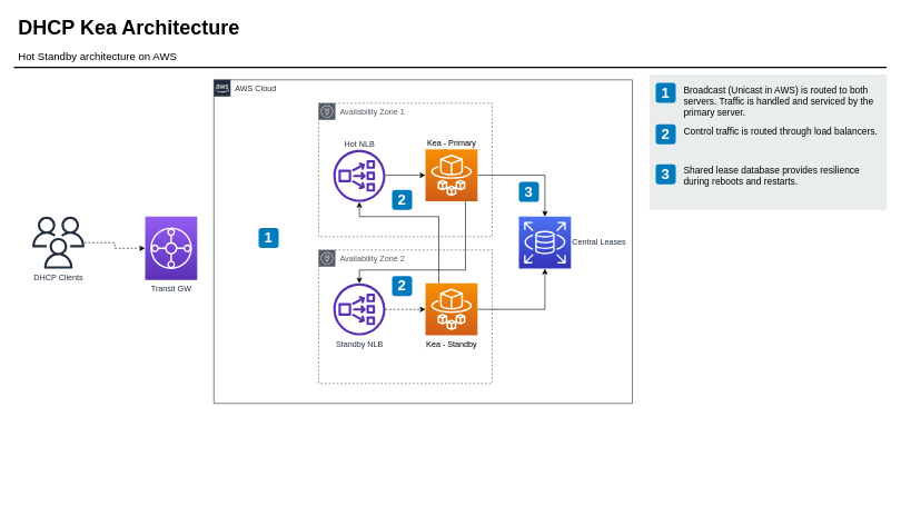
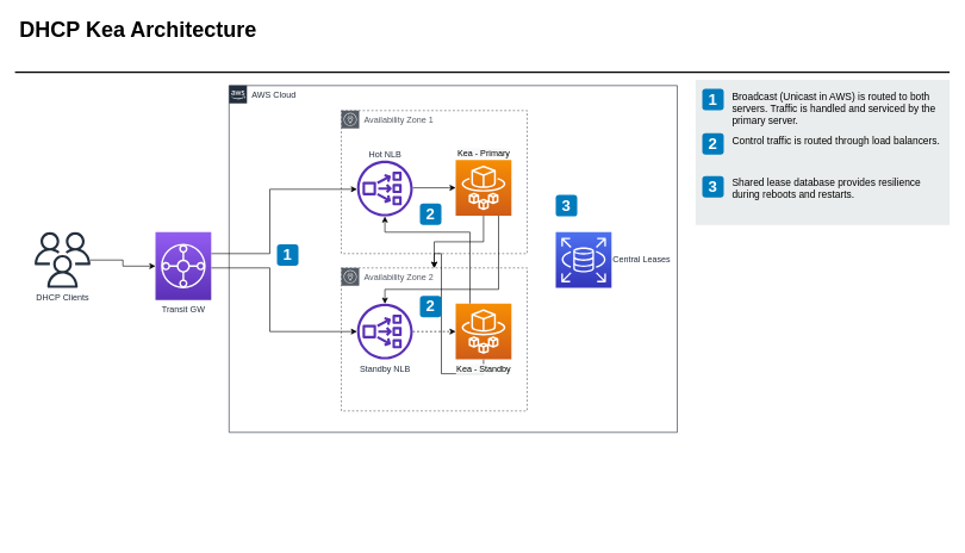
  <mxCell id="0" />
  <mxCell id="1" parent="0" />
  <mxCell id="2" value="AWS Cloud" style="points=[[0,0],[0.25,0],[0.5,0],[0.75,0],[1,0],[1,0.25],[1,0.5],[1,0.75],[1,1],[0.75,1],[0.5,1],[0.25,1],[0,1],[0,0.75],[0,0.5],[0,0.25]];outlineConnect=0;gradientColor=none;html=1;whiteSpace=wrap;fontSize=12;fontStyle=0;shape=mxgraph.aws4.group;grIcon=mxgraph.aws4.group_aws_cloud_alt;strokeColor=#232F3E;fillColor=none;verticalAlign=top;align=left;spacingLeft=30;fontColor=#232F3E;dashed=0;labelBackgroundColor=none;" parent="1" vertex="1"><mxGeometry x="320" y="119" width="627" height="485" as="geometry" /></mxCell>
  <mxCell id="3" value="Availability Zone 2" style="outlineConnect=0;gradientColor=none;html=1;whiteSpace=wrap;fontSize=12;fontStyle=0;shape=mxgraph.aws4.group;grIcon=mxgraph.aws4.group_availability_zone;strokeColor=#545B64;fillColor=none;verticalAlign=top;align=left;spacingLeft=30;fontColor=#545B64;dashed=1;" parent="1" vertex="1"><mxGeometry x="477" y="374" width="260" height="200" as="geometry" /></mxCell>
  <mxCell id="4" value="" style="edgeStyle=elbowEdgeStyle;rounded=0;orthogonalLoop=1;jettySize=auto;html=1;endArrow=open;endFill=0;strokeColor=#545B64;strokeWidth=2;fontSize=14;" parent="1" edge="1"><mxGeometry relative="1" as="geometry"><mxPoint x="538" y="412" as="sourcePoint" /></mxGeometry></mxCell>
  <mxCell id="5" value="" style="edgeStyle=elbowEdgeStyle;rounded=0;orthogonalLoop=1;jettySize=auto;html=1;endArrow=open;endFill=0;strokeColor=#545B64;strokeWidth=2;fontSize=14;" parent="1" edge="1"><mxGeometry relative="1" as="geometry"><mxPoint x="675" y="412" as="sourcePoint" /></mxGeometry></mxCell>
  <mxCell id="6" value="" style="edgeStyle=elbowEdgeStyle;rounded=0;orthogonalLoop=1;jettySize=auto;html=1;endArrow=open;endFill=0;strokeColor=#545B64;strokeWidth=2;fontSize=14;" parent="1" edge="1"><mxGeometry relative="1" as="geometry"><mxPoint x="810" y="265.5" as="targetPoint" /></mxGeometry></mxCell>
  <mxCell id="7" value="" style="edgeStyle=elbowEdgeStyle;rounded=0;orthogonalLoop=1;jettySize=auto;html=1;endArrow=open;endFill=0;strokeColor=#545B64;strokeWidth=2;fontSize=14;" parent="1" edge="1"><mxGeometry relative="1" as="geometry"><mxPoint x="989" y="265.5" as="sourcePoint" /></mxGeometry></mxCell>
  <mxCell id="8" value="" style="edgeStyle=elbowEdgeStyle;rounded=0;orthogonalLoop=1;jettySize=auto;html=1;endArrow=open;endFill=0;strokeColor=#545B64;strokeWidth=2;fontSize=14;" parent="1" edge="1"><mxGeometry relative="1" as="geometry"><Array as="points"><mxPoint x="1158" y="226" /></Array><mxPoint x="1198.5" y="180.5" as="targetPoint" /></mxGeometry></mxCell>
  <mxCell id="9" value="" style="edgeStyle=elbowEdgeStyle;rounded=0;orthogonalLoop=1;jettySize=auto;html=1;endArrow=open;endFill=0;strokeColor=#545B64;strokeWidth=2;fontSize=14;" parent="1" edge="1"><mxGeometry relative="1" as="geometry"><mxPoint x="810" y="412" as="sourcePoint" /></mxGeometry></mxCell>
  <mxCell id="10" value="" style="edgeStyle=elbowEdgeStyle;rounded=0;orthogonalLoop=1;jettySize=auto;html=1;endArrow=open;endFill=0;strokeColor=#545B64;strokeWidth=2;fontSize=14;" parent="1" edge="1"><mxGeometry relative="1" as="geometry"><mxPoint x="989" y="412" as="sourcePoint" /></mxGeometry></mxCell>
  <mxCell id="11" value="" style="edgeStyle=elbowEdgeStyle;rounded=0;orthogonalLoop=1;jettySize=auto;html=1;endArrow=open;endFill=0;strokeColor=#545B64;strokeWidth=2;fontSize=14;" parent="1" edge="1"><mxGeometry relative="1" as="geometry"><mxPoint x="950" y="373" as="sourcePoint" /></mxGeometry></mxCell>
  <mxCell id="12" value="" style="edgeStyle=elbowEdgeStyle;rounded=0;orthogonalLoop=1;jettySize=auto;html=1;endArrow=open;endFill=0;strokeColor=#545B64;strokeWidth=2;fontSize=14;" parent="1" edge="1"><mxGeometry relative="1" as="geometry"><mxPoint x="950" y="451" as="sourcePoint" /></mxGeometry></mxCell>
  <mxCell id="13" value="" style="edgeStyle=elbowEdgeStyle;rounded=0;orthogonalLoop=1;jettySize=auto;html=1;endArrow=open;endFill=0;strokeColor=#545B64;strokeWidth=2;fontSize=14;" parent="1" edge="1"><mxGeometry relative="1" as="geometry"><Array as="points"><mxPoint x="1067" y="596" /></Array><mxPoint x="1198" y="596" as="targetPoint" /></mxGeometry></mxCell>
  <mxCell id="14" value="" style="edgeStyle=elbowEdgeStyle;rounded=0;orthogonalLoop=1;jettySize=auto;html=1;endArrow=open;endFill=0;strokeColor=#545B64;strokeWidth=2;fontSize=14;" parent="1" edge="1"><mxGeometry relative="1" as="geometry"><mxPoint x="538" y="593.5" as="sourcePoint" /></mxGeometry></mxCell>
  <mxCell id="15" value="" style="edgeStyle=elbowEdgeStyle;rounded=0;orthogonalLoop=1;jettySize=auto;html=1;endArrow=open;endFill=0;strokeColor=#545B64;strokeWidth=2;fontSize=14;" parent="1" edge="1"><mxGeometry relative="1" as="geometry"><mxPoint x="636" y="451" as="targetPoint" /></mxGeometry></mxCell>
  <mxCell id="16" value="" style="edgeStyle=elbowEdgeStyle;rounded=0;orthogonalLoop=1;jettySize=auto;html=1;endArrow=open;endFill=0;strokeColor=#545B64;strokeWidth=2;fontSize=14;" parent="1" edge="1"><mxGeometry relative="1" as="geometry"><mxPoint x="1237" y="711.5" as="targetPoint" /></mxGeometry></mxCell>
  <mxCell id="17" value="" style="edgeStyle=elbowEdgeStyle;rounded=0;orthogonalLoop=1;jettySize=auto;html=1;endArrow=open;endFill=0;strokeColor=#545B64;strokeWidth=2;fontSize=14;" parent="1" edge="1"><mxGeometry relative="1" as="geometry"><mxPoint x="989" y="750.5" as="targetPoint" /></mxGeometry></mxCell>
  <mxCell id="18" value="" style="rounded=0;whiteSpace=wrap;html=1;fillColor=#EAEDED;fontSize=22;fontColor=#FFFFFF;strokeColor=none;labelBackgroundColor=none;" parent="1" vertex="1"><mxGeometry x="972.5" y="111" width="355.5" height="203" as="geometry" /></mxCell>
  <mxCell id="19" value="1" style="rounded=1;whiteSpace=wrap;html=1;fillColor=#007CBD;strokeColor=none;fontColor=#FFFFFF;fontStyle=1;fontSize=22;labelBackgroundColor=none;" parent="1" vertex="1"><mxGeometry x="982" y="123.5" width="30" height="30" as="geometry" /></mxCell>
  <mxCell id="20" value="2" style="rounded=1;whiteSpace=wrap;html=1;fillColor=#007CBD;strokeColor=none;fontColor=#FFFFFF;fontStyle=1;fontSize=22;labelBackgroundColor=none;" parent="1" vertex="1"><mxGeometry x="982" y="185.5" width="30" height="30" as="geometry" /></mxCell>
  <mxCell id="21" value="3" style="rounded=1;whiteSpace=wrap;html=1;fillColor=#007CBD;strokeColor=none;fontColor=#FFFFFF;fontStyle=1;fontSize=22;labelBackgroundColor=none;" parent="1" vertex="1"><mxGeometry x="982" y="245.5" width="30" height="30" as="geometry" /></mxCell>
  <mxCell id="22" value="DHCP Kea Architecture" style="text;html=1;resizable=0;points=[];autosize=1;align=left;verticalAlign=top;spacingTop=-4;fontSize=30;fontStyle=1;labelBackgroundColor=none;" parent="1" vertex="1"><mxGeometry x="24.5" y="20.5" width="350" height="40" as="geometry" /></mxCell>
- <mxCell id="23" value="Hot Standby architecture on AWS" style="text;html=1;resizable=0;points=[];autosize=1;align=left;verticalAlign=top;spacingTop=-4;fontSize=16;labelBackgroundColor=none;" parent="1" vertex="1"><mxGeometry x="24.5" y="70.5" width="250" height="20" as="geometry" /></mxCell>
  <mxCell id="24" value="" style="line;strokeWidth=2;html=1;fontSize=14;labelBackgroundColor=none;" parent="1" vertex="1"><mxGeometry x="20.5" y="95.5" width="1307.5" height="10" as="geometry" /></mxCell>
  <mxCell id="25" value="&lt;span&gt;Broadcast (Unicast in AWS) is routed to both servers. Traffic is handled and serviced by the primary server.&lt;/span&gt;" style="text;html=1;align=left;verticalAlign=top;spacingTop=-4;fontSize=14;labelBackgroundColor=none;whiteSpace=wrap;" parent="1" vertex="1"><mxGeometry x="1021.5" y="123" width="305.5" height="51" as="geometry" /></mxCell>
  <mxCell id="26" value="&lt;span&gt;Control traffic is routed through load balancers.&lt;/span&gt;" style="text;html=1;align=left;verticalAlign=top;spacingTop=-4;fontSize=14;labelBackgroundColor=none;whiteSpace=wrap;" parent="1" vertex="1"><mxGeometry x="1021.5" y="186" width="306.5" height="28" as="geometry" /></mxCell>
  <mxCell id="27" value="&lt;span&gt;Shared lease database provides resilience during reboots and restarts.&lt;/span&gt;" style="text;html=1;align=left;verticalAlign=top;spacingTop=-4;fontSize=14;labelBackgroundColor=none;whiteSpace=wrap;" parent="1" vertex="1"><mxGeometry x="1021.5" y="244" width="306.5" height="30" as="geometry" /></mxCell>
- <mxCell id="28" style="edgeStyle=orthogonalEdgeStyle;rounded=0;orthogonalLoop=1;jettySize=auto;html=1;dashed=1;" parent="1" source="29" target="51" edge="1"><mxGeometry relative="1" as="geometry" /></mxCell>
+ <mxCell id="28" style="edgeStyle=orthogonalEdgeStyle;rounded=0;orthogonalLoop=1;jettySize=auto;html=1;" parent="1" source="29" target="51" edge="1"><mxGeometry relative="1" as="geometry" /></mxCell>
  <mxCell id="29" value="DHCP Clients" style="outlineConnect=0;fontColor=#232F3E;gradientColor=none;fillColor=#232F3E;strokeColor=none;dashed=0;verticalLabelPosition=bottom;verticalAlign=top;align=center;html=1;fontSize=12;fontStyle=0;aspect=fixed;pointerEvents=1;shape=mxgraph.aws4.users;labelBackgroundColor=none;" parent="1" vertex="1"><mxGeometry x="48" y="324" width="78" height="78" as="geometry" /></mxCell>
  <mxCell id="30" value="1" style="rounded=1;whiteSpace=wrap;html=1;fillColor=#007CBD;strokeColor=none;fontColor=#FFFFFF;fontStyle=1;fontSize=22;labelBackgroundColor=none;" parent="1" vertex="1"><mxGeometry x="387" y="341" width="30" height="30" as="geometry" /></mxCell>
  <mxCell id="31" style="edgeStyle=orthogonalEdgeStyle;rounded=0;orthogonalLoop=1;jettySize=auto;html=1;" parent="1" edge="1"><mxGeometry relative="1" as="geometry"><mxPoint x="155" y="360" as="sourcePoint" /><Array as="points"><mxPoint x="278" y="360" /><mxPoint x="278" y="242" /></Array></mxGeometry></mxCell>
  <mxCell id="32" style="edgeStyle=orthogonalEdgeStyle;rounded=0;orthogonalLoop=1;jettySize=auto;html=1;" parent="1" edge="1"><mxGeometry relative="1" as="geometry"><mxPoint x="155" y="360" as="sourcePoint" /><Array as="points"><mxPoint x="278" y="360" /><mxPoint x="278" y="433" /></Array></mxGeometry></mxCell>
  <mxCell id="33" style="edgeStyle=orthogonalEdgeStyle;rounded=0;orthogonalLoop=1;jettySize=auto;html=1;" parent="1" edge="1"><mxGeometry relative="1" as="geometry"><mxPoint x="401.999" y="242" as="sourcePoint" /></mxGeometry></mxCell>
  <mxCell id="34" value="Availability Zone 1" style="outlineConnect=0;gradientColor=none;html=1;whiteSpace=wrap;fontSize=12;fontStyle=0;shape=mxgraph.aws4.group;grIcon=mxgraph.aws4.group_availability_zone;strokeColor=#545B64;fillColor=none;verticalAlign=top;align=left;spacingLeft=30;fontColor=#545B64;dashed=1;" parent="1" vertex="1"><mxGeometry x="477" y="154" width="260" height="200" as="geometry" /></mxCell>
  <mxCell id="35" style="edgeStyle=orthogonalEdgeStyle;rounded=0;orthogonalLoop=1;jettySize=auto;html=1;" parent="1" edge="1"><mxGeometry relative="1" as="geometry"><mxPoint x="401.999" y="433" as="sourcePoint" /></mxGeometry></mxCell>
  <mxCell id="36" style="edgeStyle=orthogonalEdgeStyle;rounded=0;orthogonalLoop=1;jettySize=auto;html=1;" parent="1" edge="1"><mxGeometry relative="1" as="geometry"><mxPoint x="363" y="394" as="targetPoint" /><Array as="points"><mxPoint x="448" y="264" /><mxPoint x="448" y="294" /><mxPoint x="363" y="294" /></Array></mxGeometry></mxCell>
  <mxCell id="37" style="edgeStyle=orthogonalEdgeStyle;rounded=0;orthogonalLoop=1;jettySize=auto;html=1;" parent="1" edge="1"><mxGeometry relative="1" as="geometry"><mxPoint x="634" y="237.143" as="sourcePoint" /></mxGeometry></mxCell>
  <mxCell id="38" style="edgeStyle=orthogonalEdgeStyle;rounded=0;orthogonalLoop=1;jettySize=auto;html=1;" parent="1" edge="1"><mxGeometry relative="1" as="geometry"><mxPoint x="401.999" y="242" as="targetPoint" /><Array as="points"><mxPoint x="596" y="344" /><mxPoint x="408" y="344" /><mxPoint x="408" y="242" /></Array></mxGeometry></mxCell>
  <mxCell id="39" style="edgeStyle=orthogonalEdgeStyle;rounded=0;orthogonalLoop=1;jettySize=auto;html=1;" parent="1" edge="1"><mxGeometry relative="1" as="geometry"><mxPoint x="628" y="423.429" as="sourcePoint" /></mxGeometry></mxCell>
  <mxCell id="40" style="edgeStyle=orthogonalEdgeStyle;rounded=0;orthogonalLoop=1;jettySize=auto;html=1;" parent="1" source="41" target="52" edge="1"><mxGeometry relative="1" as="geometry"><Array as="points"><mxPoint x="627" y="262" /><mxPoint x="627" y="262" /></Array></mxGeometry></mxCell>
  <mxCell id="41" value="Hot NLB" style="outlineConnect=0;fontColor=#232F3E;gradientColor=none;fillColor=#5A30B5;strokeColor=none;dashed=0;verticalLabelPosition=top;verticalAlign=bottom;align=center;html=1;fontSize=12;fontStyle=0;aspect=fixed;pointerEvents=1;shape=mxgraph.aws4.network_load_balancer;labelPosition=center;" parent="1" vertex="1"><mxGeometry x="499" y="224" width="78" height="78" as="geometry" /></mxCell>
  <mxCell id="42" style="edgeStyle=orthogonalEdgeStyle;rounded=0;orthogonalLoop=1;jettySize=auto;html=1;dashed=1;" parent="1" source="43" target="53" edge="1"><mxGeometry relative="1" as="geometry" /></mxCell>
  <mxCell id="43" value="Standby NLB" style="outlineConnect=0;fontColor=#232F3E;gradientColor=none;fillColor=#5A30B5;strokeColor=none;dashed=0;verticalLabelPosition=bottom;verticalAlign=top;align=center;html=1;fontSize=12;fontStyle=0;aspect=fixed;pointerEvents=1;shape=mxgraph.aws4.network_load_balancer;labelPosition=center;" parent="1" vertex="1"><mxGeometry x="499" y="424" width="78" height="78" as="geometry" /></mxCell>
- <mxCell id="44" style="edgeStyle=orthogonalEdgeStyle;rounded=0;orthogonalLoop=1;jettySize=auto;html=1;" parent="1" source="52" target="48" edge="1"><mxGeometry relative="1" as="geometry"><mxPoint x="643" y="183.6" as="sourcePoint" /></mxGeometry></mxCell>
+ <mxCell id="44" style="edgeStyle=orthogonalEdgeStyle;rounded=0;orthogonalLoop=1;jettySize=auto;html=1;" parent="1" source="52" target="3" edge="1"><mxGeometry relative="1" as="geometry"><mxPoint x="643" y="183.6" as="sourcePoint" /></mxGeometry></mxCell>
  <mxCell id="45" style="edgeStyle=orthogonalEdgeStyle;rounded=0;orthogonalLoop=1;jettySize=auto;html=1;" parent="1" source="52" target="43" edge="1"><mxGeometry relative="1" as="geometry"><mxPoint x="610" y="222.66" as="sourcePoint" /><Array as="points"><mxPoint x="697" y="404" /><mxPoint x="538" y="404" /></Array></mxGeometry></mxCell>
- <mxCell id="46" style="edgeStyle=orthogonalEdgeStyle;rounded=0;orthogonalLoop=1;jettySize=auto;html=1;" parent="1" source="53" target="48" edge="1"><mxGeometry relative="1" as="geometry"><mxPoint x="643" y="505.429" as="sourcePoint" /></mxGeometry></mxCell>
+ <mxCell id="46" style="edgeStyle=orthogonalEdgeStyle;rounded=0;orthogonalLoop=1;jettySize=auto;html=1;" parent="1" source="53" target="3" edge="1"><mxGeometry relative="1" as="geometry"><mxPoint x="643" y="505.429" as="sourcePoint" /></mxGeometry></mxCell>
  <mxCell id="47" style="edgeStyle=orthogonalEdgeStyle;rounded=0;orthogonalLoop=1;jettySize=auto;html=1;" parent="1" source="53" target="41" edge="1"><mxGeometry relative="1" as="geometry"><mxPoint x="607" y="464" as="sourcePoint" /><Array as="points"><mxPoint x="657" y="324" /><mxPoint x="538" y="324" /></Array></mxGeometry></mxCell>
  <mxCell id="48" value="Central Leases&lt;br&gt;" style="outlineConnect=0;fontColor=#232F3E;gradientColor=#4D72F3;gradientDirection=north;fillColor=#3334B9;strokeColor=#ffffff;dashed=0;verticalLabelPosition=middle;verticalAlign=middle;align=left;html=1;fontSize=12;fontStyle=0;aspect=fixed;shape=mxgraph.aws4.resourceIcon;resIcon=mxgraph.aws4.rds;labelPosition=right;" parent="1" vertex="1"><mxGeometry x="777" y="324" width="78" height="78" as="geometry" /></mxCell>
+ <mxCell id="49" style="edgeStyle=orthogonalEdgeStyle;rounded=0;orthogonalLoop=1;jettySize=auto;html=1;" parent="1" source="51" target="41" edge="1"><mxGeometry relative="1" as="geometry"><Array as="points"><mxPoint x="377" y="354" /><mxPoint x="377" y="264" /></Array></mxGeometry></mxCell>
+ <mxCell id="50" style="edgeStyle=orthogonalEdgeStyle;rounded=0;orthogonalLoop=1;jettySize=auto;html=1;" parent="1" source="51" target="43" edge="1"><mxGeometry relative="1" as="geometry"><Array as="points"><mxPoint x="377" y="374" /><mxPoint x="377" y="463" /></Array></mxGeometry></mxCell>
  <mxCell id="51" value="Transit GW" style="outlineConnect=0;fontColor=#232F3E;gradientColor=#945DF2;gradientDirection=north;fillColor=#5A30B5;strokeColor=#ffffff;dashed=0;verticalLabelPosition=bottom;verticalAlign=top;align=center;html=1;fontSize=12;fontStyle=0;aspect=fixed;shape=mxgraph.aws4.resourceIcon;resIcon=mxgraph.aws4.transit_gateway;" parent="1" vertex="1"><mxGeometry x="217" y="324" width="78" height="95" as="geometry" /></mxCell>
  <mxCell id="52" value="&lt;br&gt;&lt;span style=&quot;color: rgb(0 , 0 , 0) ; font-family: &amp;#34;helvetica&amp;#34; ; font-size: 12px ; font-style: normal ; font-weight: 400 ; letter-spacing: normal ; text-align: center ; text-indent: 0px ; text-transform: none ; word-spacing: 0px ; background-color: rgb(248 , 249 , 250) ; display: inline ; float: none&quot;&gt;Kea - Primary&lt;/span&gt;&lt;br&gt;" style="outlineConnect=0;fontColor=#232F3E;gradientColor=#F78E04;gradientDirection=north;fillColor=#D05C17;strokeColor=#ffffff;dashed=0;verticalLabelPosition=top;verticalAlign=bottom;align=center;html=1;fontSize=12;fontStyle=0;aspect=fixed;shape=mxgraph.aws4.resourceIcon;resIcon=mxgraph.aws4.fargate;labelPosition=center;" parent="1" vertex="1"><mxGeometry x="637" y="223" width="78" height="78" as="geometry" /></mxCell>
  <mxCell id="53" value="&lt;span style=&quot;color: rgb(0 , 0 , 0) ; font-family: &amp;#34;helvetica&amp;#34; ; font-size: 12px ; font-style: normal ; font-weight: 400 ; letter-spacing: normal ; text-align: center ; text-indent: 0px ; text-transform: none ; word-spacing: 0px ; background-color: rgb(248 , 249 , 250) ; display: inline ; float: none&quot;&gt;Kea - Standby&lt;/span&gt;" style="outlineConnect=0;fontColor=#232F3E;gradientColor=#F78E04;gradientDirection=north;fillColor=#D05C17;strokeColor=#ffffff;dashed=0;verticalLabelPosition=bottom;verticalAlign=top;align=center;html=1;fontSize=12;fontStyle=0;aspect=fixed;shape=mxgraph.aws4.resourceIcon;resIcon=mxgraph.aws4.fargate;labelPosition=center;" parent="1" vertex="1"><mxGeometry x="637" y="424" width="78" height="78" as="geometry" /></mxCell>
  <mxCell id="54" value="2" style="rounded=1;whiteSpace=wrap;html=1;fillColor=#007CBD;strokeColor=none;fontColor=#FFFFFF;fontStyle=1;fontSize=22;labelBackgroundColor=none;" parent="1" vertex="1"><mxGeometry x="587" y="284" width="30" height="30" as="geometry" /></mxCell>
  <mxCell id="55" value="2" style="rounded=1;whiteSpace=wrap;html=1;fillColor=#007CBD;strokeColor=none;fontColor=#FFFFFF;fontStyle=1;fontSize=22;labelBackgroundColor=none;" parent="1" vertex="1"><mxGeometry x="587" y="413" width="30" height="30" as="geometry" /></mxCell>
  <mxCell id="56" value="3" style="rounded=1;whiteSpace=wrap;html=1;fillColor=#007CBD;strokeColor=none;fontColor=#FFFFFF;fontStyle=1;fontSize=22;labelBackgroundColor=none;" parent="1" vertex="1"><mxGeometry x="777" y="272" width="30" height="30" as="geometry" /></mxCell>
